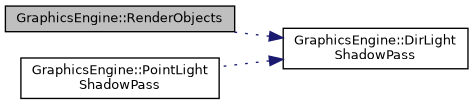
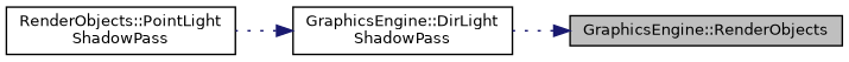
  digraph {
    rankdir=RL
    node [color=black fillcolor=white fontname=Helvetica fontsize=10 shape=record style=filled]
    edge [color=midnightblue dir=back fontname=Helvetica fontsize=10 labelfontname=Helvetica labelfontsize=10 style=dotted]
    n1 [fillcolor=grey75 fontcolor=black height=0.2 label="GraphicsEngine::RenderObjects" width=0.4]
    n2 [height=0.2 label="GraphicsEngine::DirLight\lShadowPass" width=0.4]
-   n3 [height=0.2 label="GraphicsEngine::PointLight\lShadowPass" width=0.4]
-   n2 -> n1
+   n3 [height=0.2 label="RenderObjects::PointLight\lShadowPass" width=0.4]
+   n1 -> n2
    n2 -> n3
  }
